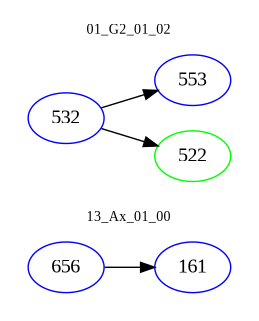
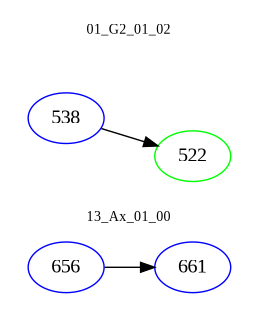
  digraph {
    fontname="Liberation Serif"
    rankdir=LR
    node [color=blue fontname="Liberation Serif"]
    edge [color=black fontname="Liberation Serif"]
    n1 [label=656]
-   n2 [label=161]
-   n3 [label=532]
+   n2 [label=661]
+   n3 [label=538]
    n4 [color=green label=522]
-   n5 [label=553]
    subgraph cluster_1 {
      color=white
      fontsize=10
      label="13_Ax_01_00"
      n1
      n2
    }
    subgraph cluster_2 {
      color=white
      fontsize=10
      label="01_G2_01_02"
      n3
      n4
-     n5
    }
    n1 -> n2
    n3 -> n4
-   n3 -> n5
  }
